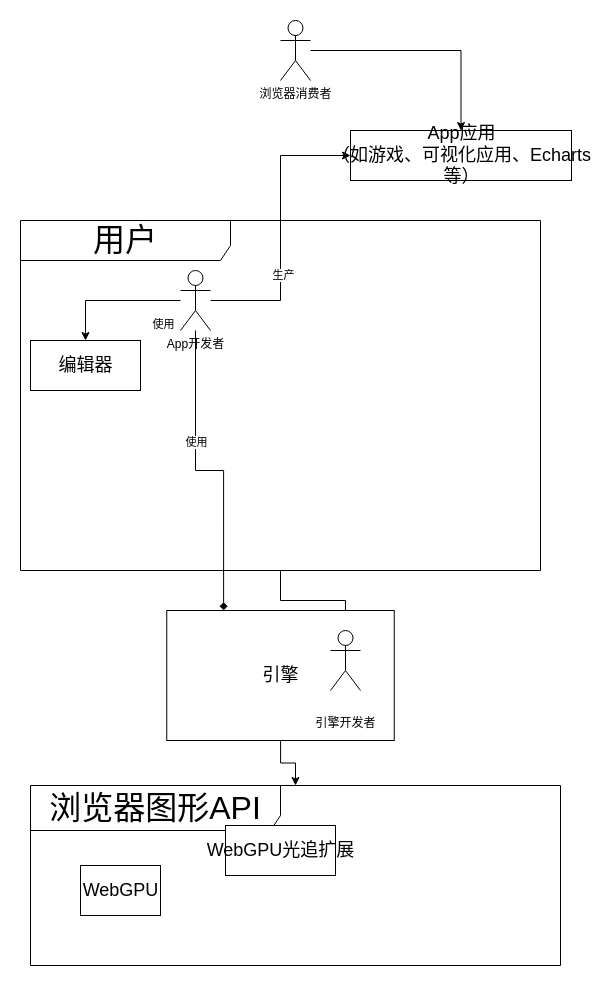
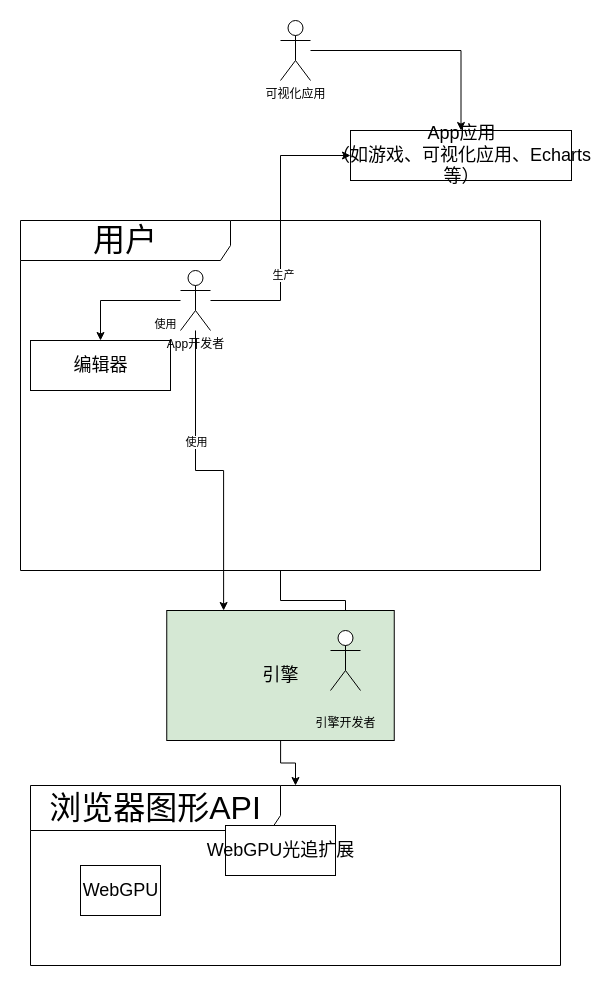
  <mxCell id="0" />
  <mxCell id="1" parent="0" />
  <mxCell id="2" value="&lt;font style=&quot;font-size: 32px&quot;&gt;浏览器图形API&lt;/font&gt;" style="shape=umlFrame;whiteSpace=wrap;html=1;width=250;height=45;fontSize=32;" parent="1" vertex="1"><mxGeometry x="30" y="785" width="530" height="180" as="geometry" /></mxCell>
  <mxCell id="3" style="edgeStyle=orthogonalEdgeStyle;rounded=0;orthogonalLoop=1;jettySize=auto;html=1;" parent="1" source="4" target="20" edge="1"><mxGeometry relative="1" as="geometry" /></mxCell>
  <mxCell id="4" value="&lt;font style=&quot;font-size: 32px&quot;&gt;用户&lt;/font&gt;" style="shape=umlFrame;whiteSpace=wrap;html=1;width=210;height=40;fontSize=32;" parent="1" vertex="1"><mxGeometry x="20" y="220" width="520" height="350" as="geometry" /></mxCell>
  <mxCell id="5" style="edgeStyle=orthogonalEdgeStyle;rounded=0;orthogonalLoop=1;jettySize=auto;html=1;fontSize=32;" parent="1" source="6" target="2" edge="1"><mxGeometry relative="1" as="geometry" /></mxCell>
- <mxCell id="6" value="引擎" style="html=1;fontSize=18;" parent="1" vertex="1"><mxGeometry x="166.25" y="610" width="227.5" height="130" as="geometry" /></mxCell>
- <mxCell id="7" value="编辑器" style="html=1;fontSize=18;" parent="1" vertex="1"><mxGeometry x="30" y="340" width="110" height="50" as="geometry" /></mxCell>
+ <mxCell id="6" value="引擎" style="html=1;fontSize=18;fillColor=#d5e8d4;" parent="1" vertex="1"><mxGeometry x="166.25" y="610" width="227.5" height="130" as="geometry" /></mxCell>
+ <mxCell id="7" value="编辑器" style="html=1;fontSize=18;" parent="1" vertex="1"><mxGeometry x="30" y="340" width="140" height="50" as="geometry" /></mxCell>
  <mxCell id="8" value="WebGPU" style="html=1;fontSize=18;" parent="1" vertex="1"><mxGeometry x="80" y="865" width="80" height="50" as="geometry" /></mxCell>
  <mxCell id="9" value="WebGPU光追扩展" style="html=1;fontSize=18;" parent="1" vertex="1"><mxGeometry x="225" y="825" width="110" height="50" as="geometry" /></mxCell>
  <mxCell id="10" value="App应用&lt;br&gt;（如游戏、可视化应用、Echarts&lt;br&gt;等）" style="html=1;fontSize=18;" parent="1" vertex="1"><mxGeometry x="350" y="130" width="221" height="50" as="geometry" /></mxCell>
  <mxCell id="11" style="edgeStyle=orthogonalEdgeStyle;rounded=0;orthogonalLoop=1;jettySize=auto;html=1;" parent="1" source="12" target="10" edge="1"><mxGeometry relative="1" as="geometry" /></mxCell>
- <mxCell id="12" value="浏览器消费者" style="shape=umlActor;verticalLabelPosition=bottom;verticalAlign=top;html=1;outlineConnect=0;" parent="1" vertex="1"><mxGeometry x="280" y="20" width="30" height="60" as="geometry" /></mxCell>
+ <mxCell id="12" value="可视化应用" style="shape=umlActor;verticalLabelPosition=bottom;verticalAlign=top;html=1;outlineConnect=0;" parent="1" vertex="1"><mxGeometry x="280" y="20" width="30" height="60" as="geometry" /></mxCell>
  <mxCell id="13" style="edgeStyle=orthogonalEdgeStyle;rounded=0;orthogonalLoop=1;jettySize=auto;html=1;" parent="1" source="19" target="7" edge="1"><mxGeometry relative="1" as="geometry" /></mxCell>
  <mxCell id="14" value="使用" style="edgeLabel;html=1;align=center;verticalAlign=middle;resizable=0;points=[];" parent="13" vertex="1" connectable="0"><mxGeometry x="-0.687" y="-3" relative="1" as="geometry"><mxPoint x="3" y="26" as="offset" /></mxGeometry></mxCell>
  <mxCell id="15" style="edgeStyle=orthogonalEdgeStyle;rounded=0;orthogonalLoop=1;jettySize=auto;html=1;entryX=0;entryY=0.5;entryDx=0;entryDy=0;" parent="1" source="19" target="10" edge="1"><mxGeometry relative="1" as="geometry" /></mxCell>
  <mxCell id="16" value="生产" style="edgeLabel;html=1;align=center;verticalAlign=middle;resizable=0;points=[];" parent="15" vertex="1" connectable="0"><mxGeometry x="-0.318" y="-2" relative="1" as="geometry"><mxPoint y="1" as="offset" /></mxGeometry></mxCell>
- <mxCell id="17" style="edgeStyle=orthogonalEdgeStyle;rounded=0;orthogonalLoop=1;jettySize=auto;html=1;entryX=0.25;entryY=0;entryDx=0;entryDy=0;endArrow=diamond;" edge="1" parent="1" source="19" target="6"><mxGeometry relative="1" as="geometry" /></mxCell>
+ <mxCell id="17" style="edgeStyle=orthogonalEdgeStyle;rounded=0;orthogonalLoop=1;jettySize=auto;html=1;entryX=0.25;entryY=0;entryDx=0;entryDy=0;" edge="1" parent="1" source="19" target="6"><mxGeometry relative="1" as="geometry" /></mxCell>
  <mxCell id="18" value="使用" style="edgeLabel;html=1;align=center;verticalAlign=middle;resizable=0;points=[];" vertex="1" connectable="0" parent="17"><mxGeometry x="-0.279" relative="1" as="geometry"><mxPoint as="offset" /></mxGeometry></mxCell>
  <mxCell id="19" value="App开发者" style="shape=umlActor;verticalLabelPosition=bottom;verticalAlign=top;html=1;outlineConnect=0;" parent="1" vertex="1"><mxGeometry x="180" y="270" width="30" height="60" as="geometry" /></mxCell>
  <mxCell id="20" value="&lt;font style=&quot;font-size: 12px&quot;&gt;引擎开发者&lt;/font&gt;" style="shape=umlActor;verticalLabelPosition=bottom;verticalAlign=top;html=1;outlineConnect=0;fontSize=32;" parent="1" vertex="1"><mxGeometry x="330" y="630" width="30" height="60" as="geometry" /></mxCell>
